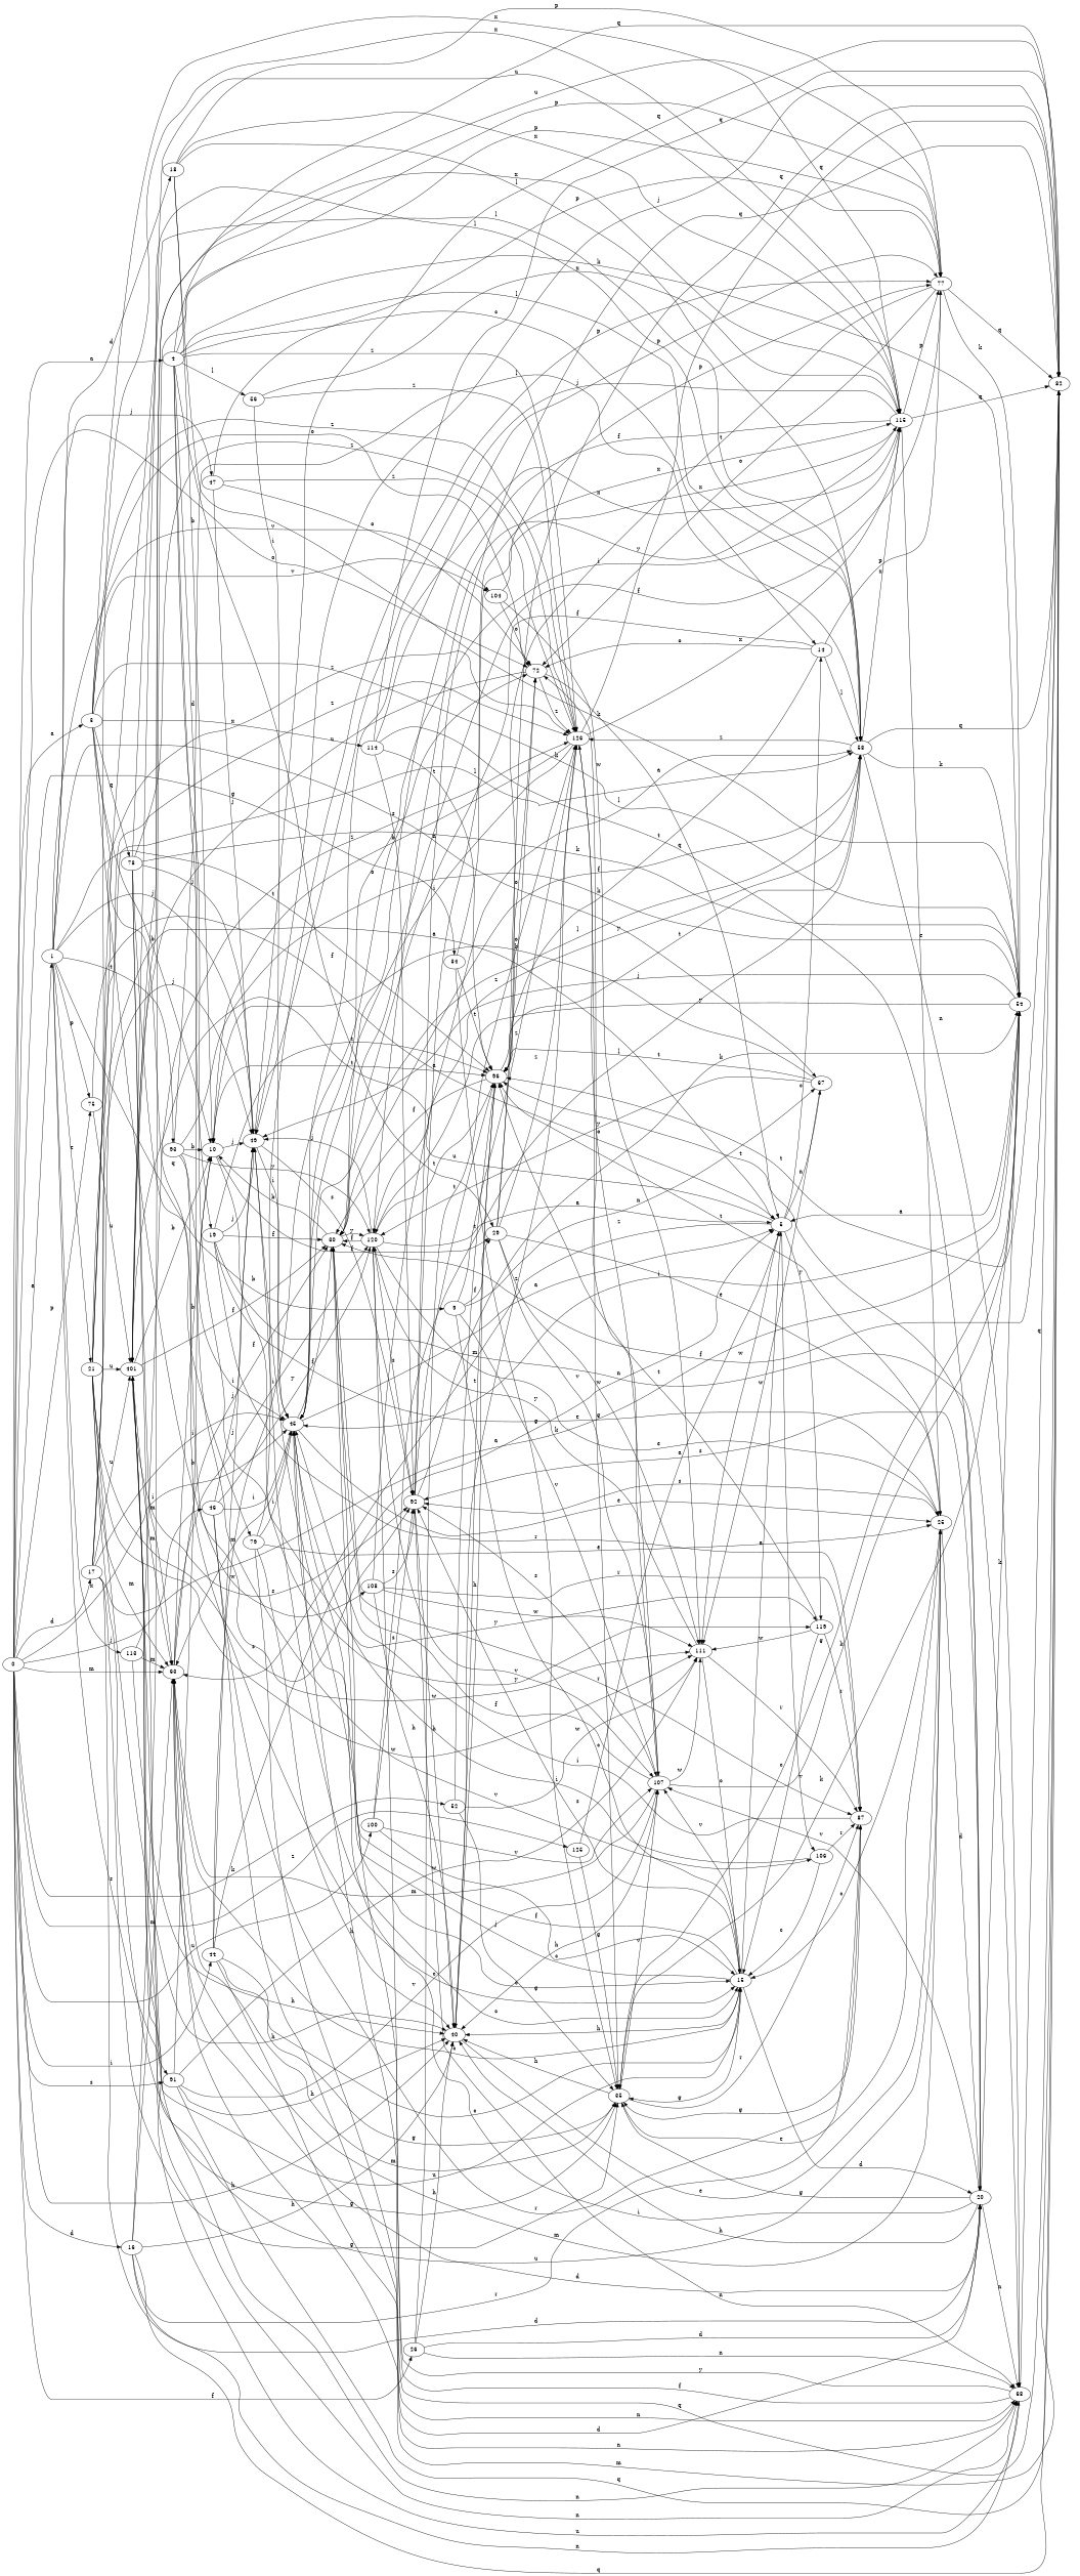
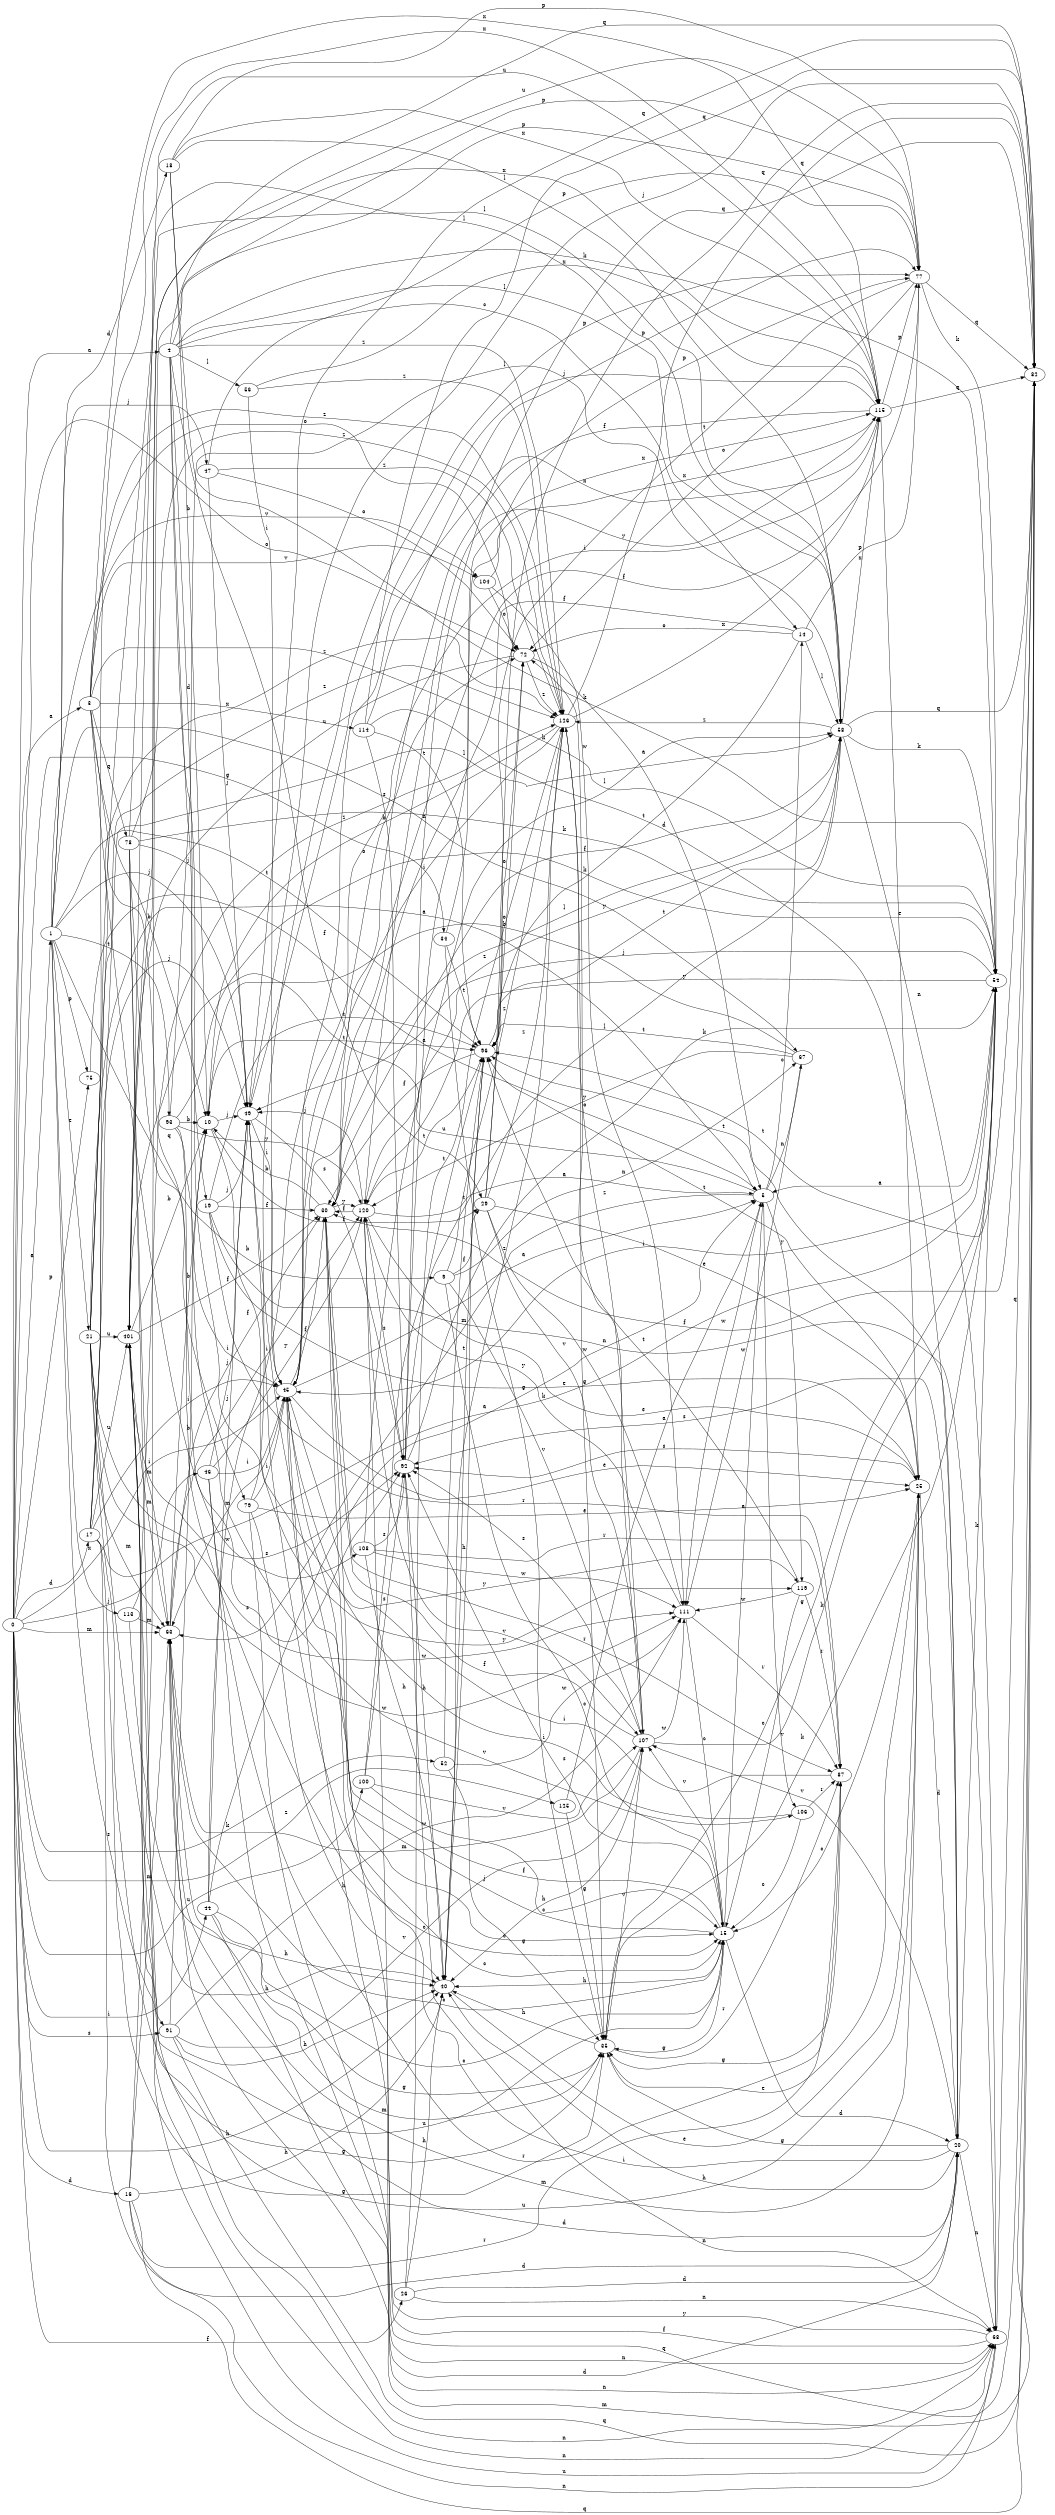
  strict digraph {
    rankdir=LR
    0
    1
    3
    4
    16
    17
    26
    34
    40
    44
    45
    46
    52
    63
    72
    75
    91
    100
    125
    9
    18
    21
    47
    49
    67
    93
    96
    104
    113
    10
    54
    78
    79
    108
    114
    115
    126
    14
    19
    29
    56
    58
    77
    82
    106
    119
    68
    87
    n49 [label=401]
    20
    35
    25
    5
    15
    30
    120
    111
    107
    92
    0 -> 1 [label=a]
    0 -> 3 [label=a]
    0 -> 4 [label=a]
    0 -> 16 [label=d]
    0 -> 17 [label=d]
    0 -> 26 [label=f]
    0 -> 34 [label=g]
    0 -> 40 [label=h]
    0 -> 44 [label=i]
    0 -> 45 [label=i]
    0 -> 46 [label=j]
    0 -> 52 [label=k]
    0 -> 63 [label=m]
    0 -> 72 [label=o]
    0 -> 75 [label=p]
    0 -> 91 [label=s]
    0 -> 100 [label=u]
    0 -> 125 [label=z]
    1 -> 75 [label=p]
    1 -> 91 [label=s]
    1 -> 9 [label=b]
    1 -> 18 [label=d]
    1 -> 21 [label=e]
    1 -> 47 [label=j]
    1 -> 49 [label=j]
    1 -> 67 [label=n]
    1 -> 93 [label=t]
    1 -> 96 [label=t]
    1 -> 104 [label=v]
    1 -> 113 [label=x]
    3 -> 72 [label=o]
    3 -> 104 [label=v]
    3 -> 10 [label=b]
    3 -> 54 [label=k]
    3 -> 78 [label=q]
    3 -> 79 [label=q]
    3 -> 108 [label=w]
    3 -> 114 [label=x]
    3 -> 115 [label=x]
    3 -> 126 [label=z]
    4 -> 54 [label=k]
    4 -> 126 [label=z]
    4 -> 14 [label=c]
    4 -> 19 [label=d]
    4 -> 29 [label=f]
    4 -> 56 [label=l]
    4 -> 58 [label=l]
    4 -> 77 [label=p]
    4 -> 82 [label=q]
    4 -> 106 [label=v]
    4 -> 119 [label=y]
    16 -> 40 [label=h]
    16 -> 63 [label=m]
    16 -> 77 [label=p]
    16 -> 82 [label=q]
    16 -> 68 [label=n]
    16 -> 87 [label=r]
    17 -> 45 [label=i]
    17 -> 49 [label=j]
    17 -> 54 [label=k]
    17 -> 126 [label=z]
    17 -> 58 [label=l]
    17 -> n49 [label=u]
    17 -> 20 [label=d]
    17 -> 35 [label=g]
    26 -> 40 [label=h]
    26 -> 126 [label=z]
    26 -> 68 [label=n]
    26 -> 20 [label=d]
    34 -> 96 [label=t]
    34 -> 77 [label=p]
    34 -> 35 [label=g]
    40 -> 96 [label=t]
    40 -> 126 [label=z]
    40 -> 25 [label=e]
    44 -> 72 [label=o]
    44 -> 49 [label=j]
    44 -> 68 [label=n]
    44 -> 35 [label=g]
    44 -> 5 [label=a]
    44 -> 15 [label=c]
    45 -> 63 [label=m]
    45 -> 115 [label=x]
    45 -> 58 [label=l]
    45 -> 82 [label=q]
    45 -> 25 [label=e]
    45 -> 5 [label=a]
    45 -> 15 [label=c]
    45 -> 30 [label=f]
    46 -> 45 [label=i]
    46 -> 49 [label=j]
    46 -> 87 [label=r]
    46 -> 20 [label=d]
    46 -> 120 [label=y]
    52 -> 96 [label=t]
    52 -> 35 [label=g]
    52 -> 111 [label=w]
    63 -> 10 [label=b]
    63 -> 20 [label=d]
    63 -> 15 [label=c]
    63 -> 30 [label=f]
    63 -> 120 [label=i]
    72 -> 126 [label=z]
    72 -> n49 [label=u]
    72 -> 5 [label=a]
-   75 -> n49 [label=u]
    75 -> 5 [label=a]
    91 -> 40 [label=h]
    91 -> 10 [label=b]
    91 -> 82 [label=q]
    91 -> 111 [label=w]
    91 -> 107 [label=v]
    100 -> 58 [label=l]
    100 -> 15 [label=c]
    100 -> 107 [label=v]
    100 -> 92 [label=s]
    125 -> 35 [label=g]
    125 -> 5 [label=a]
    9 -> 67 [label=n]
    9 -> 126 [label=z]
    9 -> 29 [label=f]
    9 -> 15 [label=c]
    9 -> 107 [label=v]
    18 -> 10 [label=b]
    18 -> 54 [label=k]
    18 -> 115 [label=x]
    18 -> 58 [label=l]
    18 -> 77 [label=p]
    21 -> 40 [label=h]
    21 -> 63 [label=m]
    21 -> 115 [label=x]
    21 -> 126 [label=z]
    21 -> 58 [label=l]
    21 -> n49 [label=u]
    21 -> 35 [label=g]
    21 -> 5 [label=a]
    21 -> 111 [label=w]
    21 -> 92 [label=s]
    47 -> 72 [label=o]
    47 -> 49 [label=j]
    47 -> 126 [label=z]
    47 -> 77 [label=p]
    49 -> 45 [label=i]
    49 -> 82 [label=q]
    49 -> 15 [label=c]
    49 -> 92 [label=s]
    67 -> 96 [label=t]
    67 -> 10 [label=b]
    67 -> 120 [label=y]
    67 -> 111 [label=w]
    93 -> 45 [label=i]
    93 -> 10 [label=b]
    93 -> 54 [label=k]
    93 -> 58 [label=l]
    93 -> 120 [label=y]
    93 -> 111 [label=w]
    96 -> 40 [label=h]
    96 -> 72 [label=o]
    96 -> 30 [label=f]
    104 -> 72 [label=o]
    104 -> 115 [label=x]
    104 -> 111 [label=w]
    113 -> 40 [label=h]
    113 -> 63 [label=m]
    113 -> 126 [label=z]
    10 -> 49 [label=j]
    10 -> 96 [label=t]
    10 -> 29 [label=f]
    10 -> 119 [label=y]
    54 -> 45 [label=i]
    54 -> 49 [label=j]
    54 -> 35 [label=g]
    54 -> 5 [label=a]
    54 -> 120 [label=y]
    78 -> 63 [label=m]
    78 -> 49 [label=j]
    78 -> 54 [label=k]
    78 -> 126 [label=z]
    78 -> 58 [label=l]
    78 -> 68 [label=n]
    78 -> 15 [label=c]
    79 -> 40 [label=h]
    79 -> 45 [label=i]
    79 -> 77 [label=p]
    79 -> 68 [label=n]
    79 -> 25 [label=e]
    108 -> 40 [label=h]
    108 -> 58 [label=l]
    108 -> 87 [label=r]
    108 -> 111 [label=w]
    108 -> 92 [label=s]
    114 -> 96 [label=t]
    114 -> 77 [label=p]
    114 -> 82 [label=q]
-   114 -> 20 [label=q]
+   114 -> 20 [label=d]
    114 -> 92 [label=s]
    115 -> 45 [label=i]
    115 -> 49 [label=j]
    115 -> 77 [label=p]
    115 -> 82 [label=q]
    115 -> n49 [label=u]
    115 -> 25 [label=e]
    115 -> 30 [label=f]
    115 -> 120 [label=y]
    126 -> 45 [label=i]
    126 -> 10 [label=b]
    126 -> 115 [label=x]
    126 -> 82 [label=q]
    126 -> 35 [label=g]
    14 -> 72 [label=o]
    14 -> 96 [label=t]
    14 -> 58 [label=l]
    14 -> 77 [label=p]
    14 -> 30 [label=f]
    19 -> 49 [label=j]
    19 -> 96 [label=t]
    19 -> 68 [label=n]
    19 -> 87 [label=r]
    19 -> 25 [label=e]
    19 -> 30 [label=f]
    29 -> 72 [label=o]
    29 -> 126 [label=z]
    29 -> 82 [label=q]
    29 -> 25 [label=e]
    29 -> 111 [label=w]
    29 -> 107 [label=v]
    56 -> 45 [label=i]
    56 -> 115 [label=x]
    56 -> 126 [label=z]
    58 -> 96 [label=t]
    58 -> 54 [label=k]
    58 -> 115 [label=x]
    58 -> 126 [label=z]
    58 -> 82 [label=q]
    58 -> 68 [label=n]
    58 -> 30 [label=f]
    58 -> 120 [label=y]
    77 -> 72 [label=o]
    77 -> 96 [label=t]
    77 -> 54 [label=k]
    77 -> 82 [label=q]
    77 -> n49 [label=u]
    77 -> 30 [label=f]
    82 -> 63 [label=m]
    82 -> 49 [label=j]
    82 -> 96 [label=t]
    82 -> 30 [label=f]
    106 -> 45 [label=i]
    106 -> 87 [label=r]
    106 -> 15 [label=c]
    119 -> 96 [label=t]
    119 -> 87 [label=r]
    119 -> 15 [label=c]
    119 -> 111 [label=w]
    68 -> 82 [label=q]
    68 -> n49 [label=u]
    68 -> 30 [label=f]
    68 -> 120 [label=y]
    87 -> 45 [label=i]
    87 -> 35 [label=g]
    n49 -> 63 [label=m]
    n49 -> 10 [label=b]
    n49 -> 115 [label=x]
    n49 -> 68 [label=n]
    n49 -> 30 [label=f]
    n49 -> 92 [label=s]
    20 -> 40 [label=h]
    20 -> 45 [label=i]
    20 -> 96 [label=t]
    20 -> 54 [label=k]
    20 -> 68 [label=n]
    20 -> 35 [label=g]
    20 -> 107 [label=v]
    20 -> 92 [label=s]
    35 -> 40 [label=h]
    35 -> 63 [label=m]
    35 -> 54 [label=k]
    35 -> 87 [label=r]
    35 -> 25 [label=e]
    35 -> 107 [label=v]
    25 -> 63 [label=m]
    25 -> 96 [label=t]
    25 -> n49 [label=u]
    25 -> 20 [label=d]
    25 -> 15 [label=c]
    25 -> 92 [label=s]
    5 -> 63 [label=m]
    5 -> 67 [label=n]
    5 -> 14 [label=c]
    5 -> 106 [label=v]
    5 -> 119 [label=y]
    5 -> n49 [label=u]
    5 -> 111 [label=w]
    15 -> 40 [label=h]
    15 -> 49 [label=j]
    15 -> n49 [label=u]
    15 -> 20 [label=d]
    15 -> 35 [label=g]
    15 -> 5 [label=a]
    15 -> 30 [label=f]
    15 -> 107 [label=v]
    15 -> 92 [label=s]
    30 -> 10 [label=b]
    30 -> 87 [label=r]
    30 -> 120 [label=y]
    120 -> 49 [label=j]
    120 -> 96 [label=t]
    120 -> 25 [label=e]
    120 -> 5 [label=a]
    120 -> 30 [label=f]
    120 -> 107 [label=v]
    120 -> 92 [label=s]
    111 -> 87 [label=r]
    111 -> 15 [label=c]
    111 -> 120 [label=y]
    107 -> 40 [label=h]
    107 -> 63 [label=m]
    107 -> 72 [label=o]
    107 -> 54 [label=k]
    107 -> 126 [label=z]
    107 -> 30 [label=f]
    107 -> 111 [label=w]
    107 -> 92 [label=s]
    92 -> 40 [label=h]
    92 -> 96 [label=t]
    92 -> 54 [label=k]
    92 -> 115 [label=x]
    92 -> 82 [label=q]
    92 -> 68 [label=n]
  }
